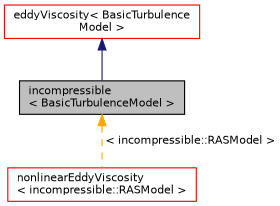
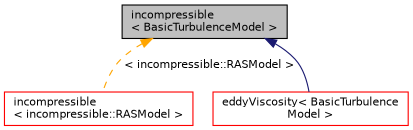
  digraph {
    node [color=red fontname=Helvetica fontsize=10 shape=record]
    edge [dir=back fontname=Helvetica fontsize=10 labelfontname=Helvetica labelfontsize=10]
    n1 [color=black fillcolor=grey75 fontcolor=black height=0.2 label="incompressible\l\< BasicTurbulenceModel \>" style=filled width=0.4]
-   n2 [height=0.2 label="nonlinearEddyViscosity\l\< incompressible::RASModel \>" width=0.4]
+   n2 [height=0.2 label="incompressible\l\< incompressible::RASModel \>" width=0.4]
    n3 [height=0.2 label="eddyViscosity\< BasicTurbulence\lModel \>" width=0.4]
    n1 -> n2 [color=orange label=" \< incompressible::RASModel \>" style=dashed]
-   n3 -> n1 [color=midnightblue style=solid]
+   n1 -> n3 [color=midnightblue style=solid]
  }
